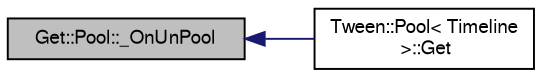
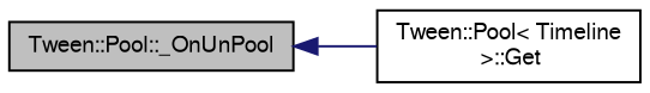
  digraph {
    rankdir=LR
    node [color=black fontname=FreeSans fontsize=10 shape=record]
-   n1 [fillcolor=grey75 fontcolor=black height=0.2 label="Get::Pool::_OnUnPool" style=filled width=0.4]
+   n1 [fillcolor=grey75 fontcolor=black height=0.2 label="Tween::Pool::_OnUnPool" style=filled width=0.4]
    n2 [height=0.2 label="Tween::Pool\< Timeline\l \>::Get" width=0.4]
    n1 -> n2 [color=midnightblue dir=back fontname=FreeSans fontsize=10 labelfontname=FreeSans labelfontsize=10 style=solid]
  }
